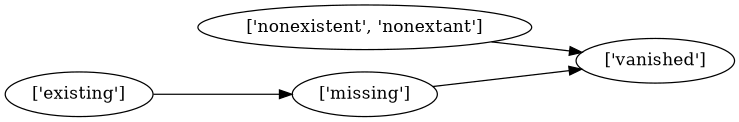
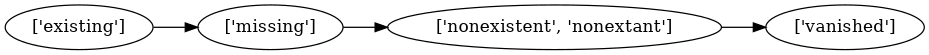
  strict digraph {
    rankdir=LR
    "['nonexistent', 'nonextant']"
    "['vanished']"
    "['existing']"
    "['missing']"
    "['nonexistent', 'nonextant']" -> "['vanished']"
    "['existing']" -> "['missing']"
-   "['missing']" -> "['vanished']"
+   "['missing']" -> "['nonexistent', 'nonextant']"
  }
